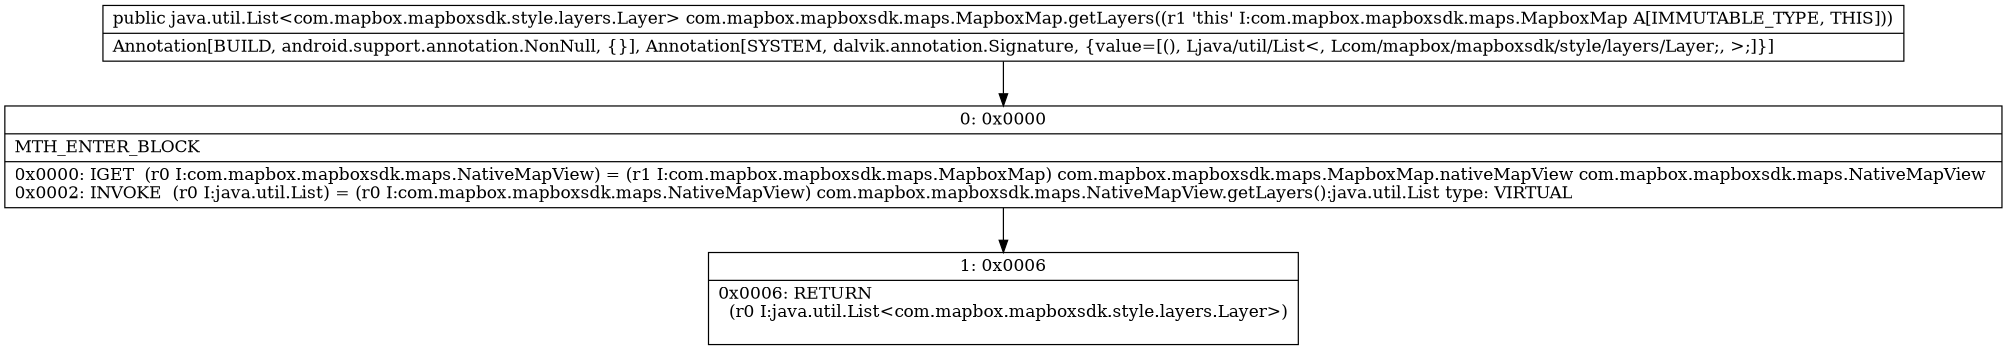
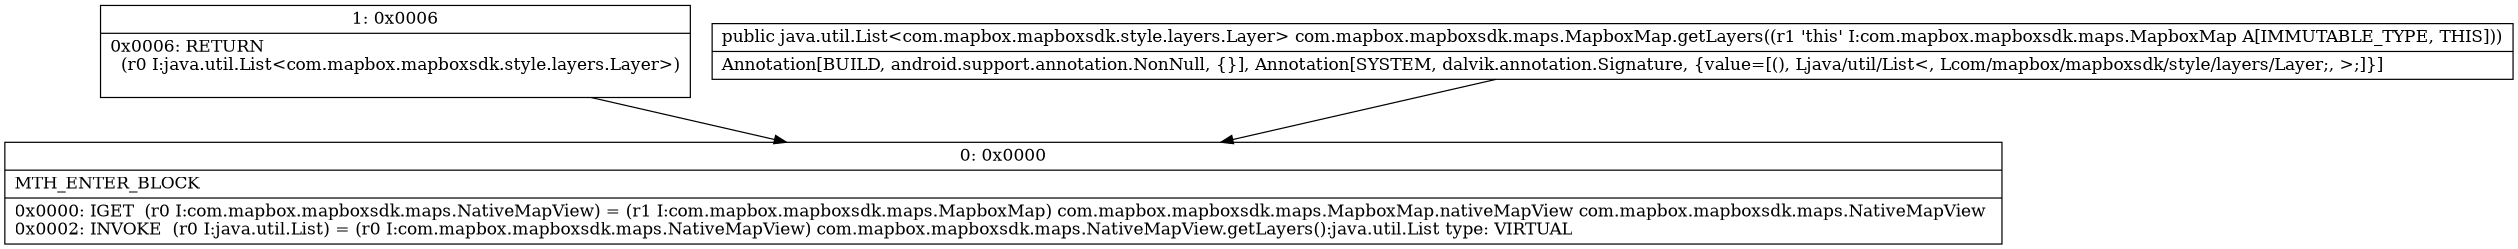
  digraph {
    node [shape=record]
    n1 [label="{0\:\ 0x0000|MTH_ENTER_BLOCK\l|0x0000: IGET  (r0 I:com.mapbox.mapboxsdk.maps.NativeMapView) = (r1 I:com.mapbox.mapboxsdk.maps.MapboxMap) com.mapbox.mapboxsdk.maps.MapboxMap.nativeMapView com.mapbox.mapboxsdk.maps.NativeMapView \l0x0002: INVOKE  (r0 I:java.util.List) = (r0 I:com.mapbox.mapboxsdk.maps.NativeMapView) com.mapbox.mapboxsdk.maps.NativeMapView.getLayers():java.util.List type: VIRTUAL \l}"]
    n2 [label="{1\:\ 0x0006|0x0006: RETURN  \l  (r0 I:java.util.List\<com.mapbox.mapboxsdk.style.layers.Layer\>)\l \l}"]
    n3 [label="{public java.util.List\<com.mapbox.mapboxsdk.style.layers.Layer\> com.mapbox.mapboxsdk.maps.MapboxMap.getLayers((r1 'this' I:com.mapbox.mapboxsdk.maps.MapboxMap A[IMMUTABLE_TYPE, THIS]))  | Annotation[BUILD, android.support.annotation.NonNull, \{\}], Annotation[SYSTEM, dalvik.annotation.Signature, \{value=[(), Ljava\/util\/List\<, Lcom\/mapbox\/mapboxsdk\/style\/layers\/Layer;, \>;]\}]\l}"]
-   n1 -> n2
+   n2 -> n1
    n3 -> n1
  }
